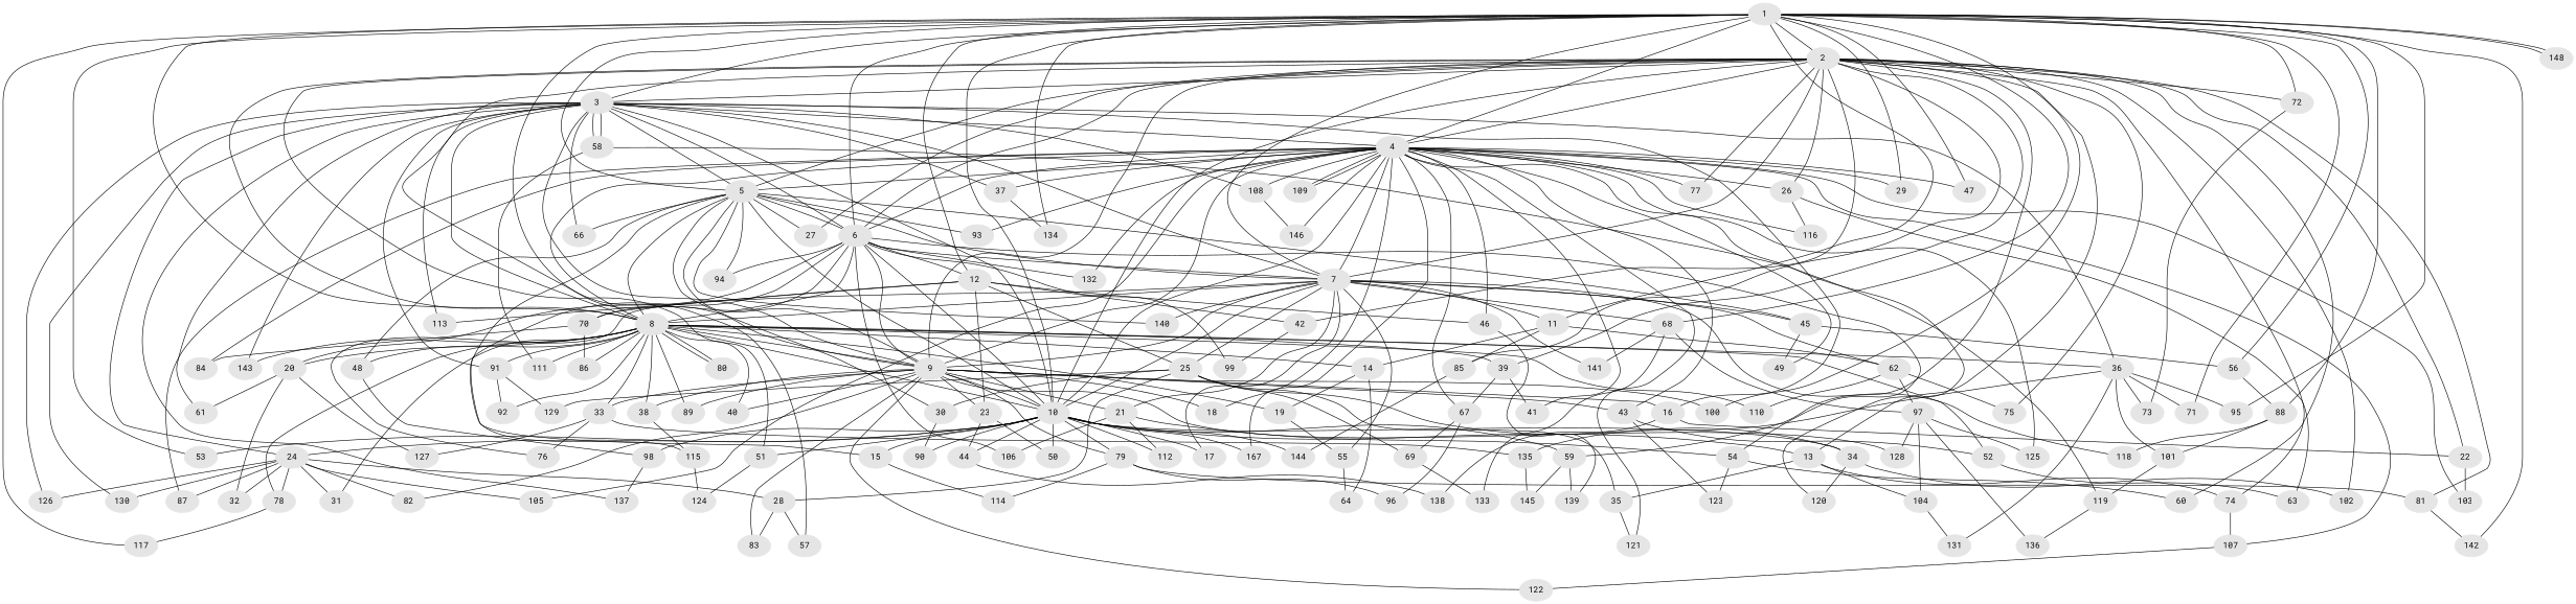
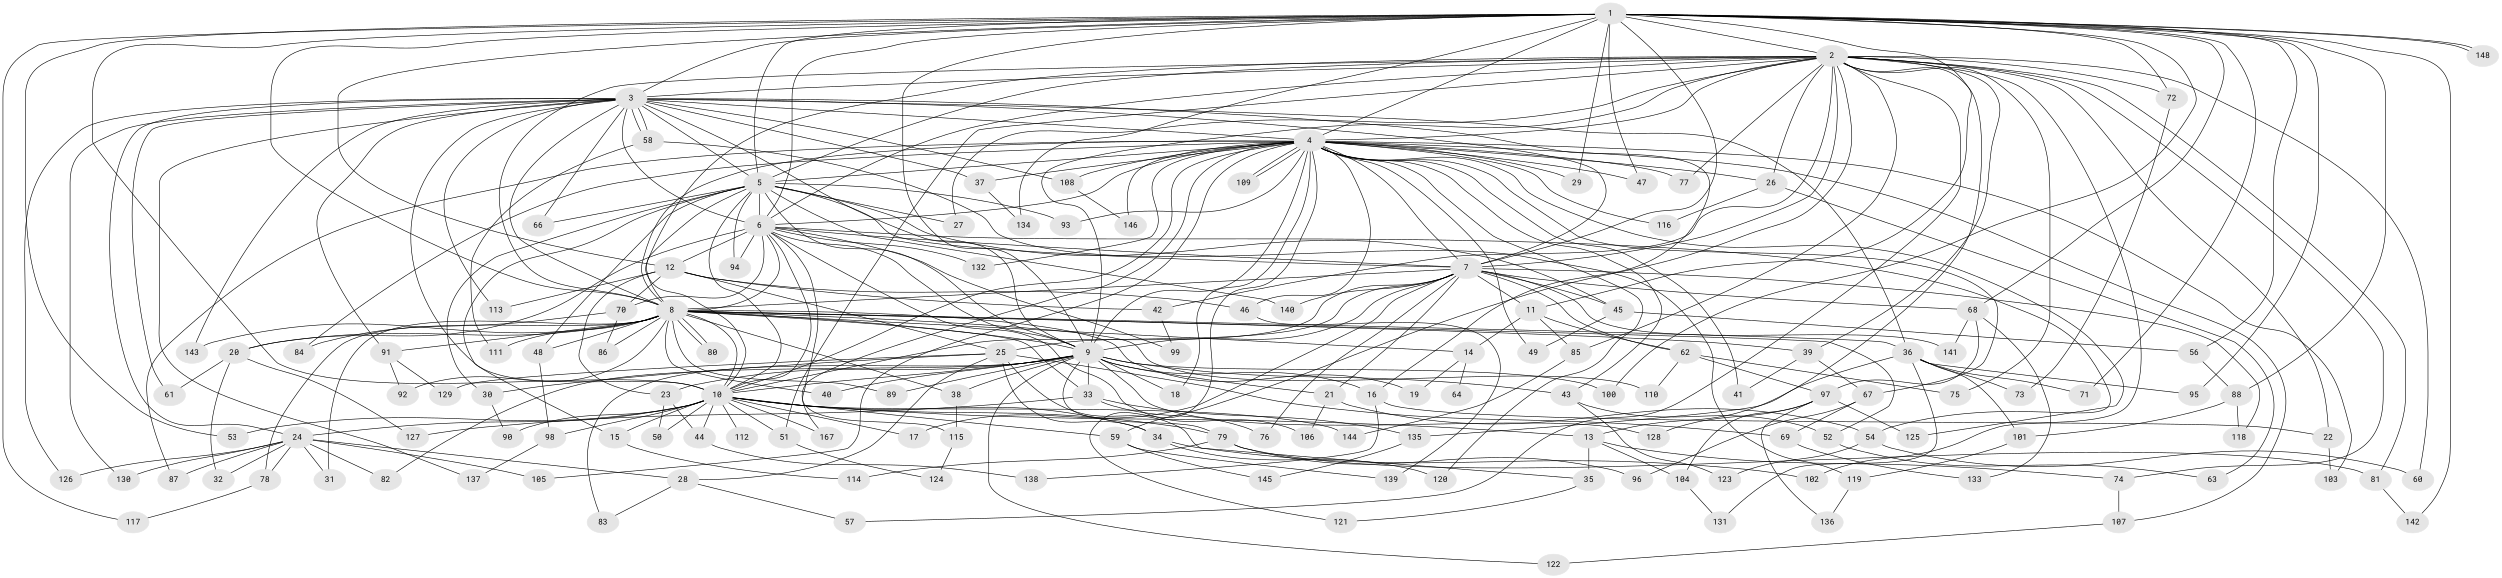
  graph {
    fontname="Roboto Mono"
    node [color=gray90 fontname="Roboto Mono" style=filled]
    edge [fontname="Roboto Mono"]
    1
    2
    3
    4
    5
    6
    7
    8
    9
    10
    11
    12
    29
    47
    53
    56
    68
    71
    72
    88
    95
    100
    117
    134
    142
    148
    13
    22
    26
    27
    39
    42
    51
    57
    59
    60
    74
    75
    77
    81
    85
    102
    16
    24
    36
    37
    58
    61
    66
    91
    108
    113
    126
    130
    137
    143
    18
    41
    43
    46
    49
    67
    84
    87
    93
    103
    105
    107
    109
    116
    120
    121
    125
    132
    146
    n76 [label=167]
    15
    30
    45
    48
    94
    140
    20
    54
    70
    99
    106
    115
    17
    21
    25
-   55
    62
    76
    118
    141
    14
    19
    31
    33
    38
    40
    52
    78
    80
    86
    89
    92
    110
    111
    23
    79
    82
    83
    122
    128
    34
    44
    50
    90
    98
    112
    144
    97
    133
    73
    101
    35
    104
    63
    124
    139
    145
    138
    32
    28
    135
    131
    119
    129
    123
    69
    96
    114
    127
    64
    136
    1 -- 2
    1 -- 3
    1 -- 4
    1 -- 5
    1 -- 6
    1 -- 7
    1 -- 8
    1 -- 9
    1 -- 10
    1 -- 11
    1 -- 12
    1 -- 29
    1 -- 47
    1 -- 53
    1 -- 56
    1 -- 68
    1 -- 71
    1 -- 72
    1 -- 88
    1 -- 95
    1 -- 100
    1 -- 117
    1 -- 134
    1 -- 142
    1 -- 148
    1 -- 148
    2 -- 3
    2 -- 4
    2 -- 5
    2 -- 6
    2 -- 7
    2 -- 8
    2 -- 9
    2 -- 10
    2 -- 72
    2 -- 13
    2 -- 22
    2 -- 26
    2 -- 27
    2 -- 39
    2 -- 42
    2 -- 51
    2 -- 57
    2 -- 59
    2 -- 60
    2 -- 74
    2 -- 75
    2 -- 77
    2 -- 81
    2 -- 85
    2 -- 102
    3 -- 4
    3 -- 5
    3 -- 6
    3 -- 7
    3 -- 8
    3 -- 9
    3 -- 10
    3 -- 16
    3 -- 24
    3 -- 36
    3 -- 37
    3 -- 58
    3 -- 58
    3 -- 61
    3 -- 66
    3 -- 91
    3 -- 108
    3 -- 113
    3 -- 126
    3 -- 130
    3 -- 137
    3 -- 143
    4 -- 5
    4 -- 6
    4 -- 7
    4 -- 8
    4 -- 9
    4 -- 10
    4 -- 29
    4 -- 47
    4 -- 26
    4 -- 77
    4 -- 37
    4 -- 108
    4 -- 18
    4 -- 41
    4 -- 43
    4 -- 46
    4 -- 49
    4 -- 67
    4 -- 84
    4 -- 87
    4 -- 93
    4 -- 103
    4 -- 105
    4 -- 107
    4 -- 109
    4 -- 109
    4 -- 116
    4 -- 120
    4 -- 121
    4 -- 125
    4 -- 132
    4 -- 146
    4 -- n76
    5 -- 6
    5 -- 7
    5 -- 8
    5 -- 9
    5 -- 10
    5 -- 27
    5 -- 66
    5 -- 93
    5 -- 15
    5 -- 30
    5 -- 45
    5 -- 48
    5 -- 94
    5 -- 140
    6 -- 7
    6 -- 8
    6 -- 9
    6 -- 10
    6 -- 12
    6 -- 132
    6 -- 94
    6 -- 20
    6 -- 54
    6 -- 70
    6 -- 99
    6 -- 106
    6 -- 115
    7 -- 8
    7 -- 9
    7 -- 10
    7 -- 11
    7 -- 68
    7 -- 45
    7 -- 140
    7 -- 17
    7 -- 21
    7 -- 25
-   7 -- 55
    7 -- 62
    7 -- 76
    7 -- 118
    7 -- 141
    8 -- 9
    8 -- 10
    8 -- 39
    8 -- 36
    8 -- 91
    8 -- 143
    8 -- 48
    8 -- 20
    8 -- 14
    8 -- 19
    8 -- 31
    8 -- 33
    8 -- 38
    8 -- 40
    8 -- 52
    8 -- 78
    8 -- 80
    8 -- 80
    8 -- 86
    8 -- 89
    8 -- 92
    8 -- 110
    8 -- 111
    9 -- 10
    9 -- 100
    9 -- 16
    9 -- 18
    9 -- 43
    9 -- 21
    9 -- 33
    9 -- 38
    9 -- 40
    9 -- 89
    9 -- 23
    9 -- 79
    9 -- 82
    9 -- 83
    9 -- 122
    9 -- 128
    10 -- 53
    10 -- 13
    10 -- 51
    10 -- 59
    10 -- 24
    10 -- n76
    10 -- 15
    10 -- 17
    10 -- 79
    10 -- 34
    10 -- 44
    10 -- 50
    10 -- 90
    10 -- 98
    10 -- 112
    10 -- 144
    11 -- 85
    11 -- 62
    11 -- 14
    12 -- 42
    12 -- 113
    12 -- 46
    12 -- 70
    12 -- 25
    12 -- 23
    56 -- 88
    68 -- 141
    68 -- 97
    68 -- 133
    72 -- 73
    88 -- 118
    88 -- 101
    13 -- 74
    13 -- 35
    13 -- 104
    22 -- 103
    26 -- 116
    26 -- 63
    39 -- 41
    39 -- 67
    42 -- 99
    51 -- 124
    59 -- 139
    59 -- 145
    74 -- 107
    81 -- 142
    85 -- 144
    16 -- 22
    16 -- 138
    24 -- 126
    24 -- 130
    24 -- 87
    24 -- 105
    24 -- 31
    24 -- 78
    24 -- 82
    24 -- 32
    24 -- 28
    36 -- 71
    36 -- 95
    36 -- 73
    36 -- 101
    36 -- 135
    36 -- 131
    37 -- 134
    58 -- 111
    58 -- 119
    91 -- 92
    91 -- 129
    108 -- 146
    43 -- 52
    43 -- 123
    46 -- 139
    67 -- 69
    67 -- 96
    107 -- 122
    15 -- 114
    30 -- 90
    45 -- 56
    45 -- 49
    48 -- 98
    20 -- 61
    20 -- 32
    20 -- 127
    54 -- 60
    54 -- 123
    70 -- 84
    70 -- 86
    115 -- 124
    21 -- 54
    21 -- 106
-   21 -- 112
    25 -- 30
    25 -- 34
    25 -- 35
    25 -- 28
    25 -- 129
    25 -- 69
-   55 -- 64
    62 -- 75
    62 -- 110
    62 -- 97
    14 -- 19
    14 -- 64
-   19 -- 55
    33 -- 76
    33 -- 135
    33 -- 127
    38 -- 115
    52 -- 63
    78 -- 117
    23 -- 44
    23 -- 50
    79 -- 81
    79 -- 96
    79 -- 114
    34 -- 102
    34 -- 120
    44 -- 138
    98 -- 137
    97 -- 125
    97 -- 128
    97 -- 104
    97 -- 136
    101 -- 119
    35 -- 121
    104 -- 131
    28 -- 57
    28 -- 83
    135 -- 145
    119 -- 136
    69 -- 133
  }
